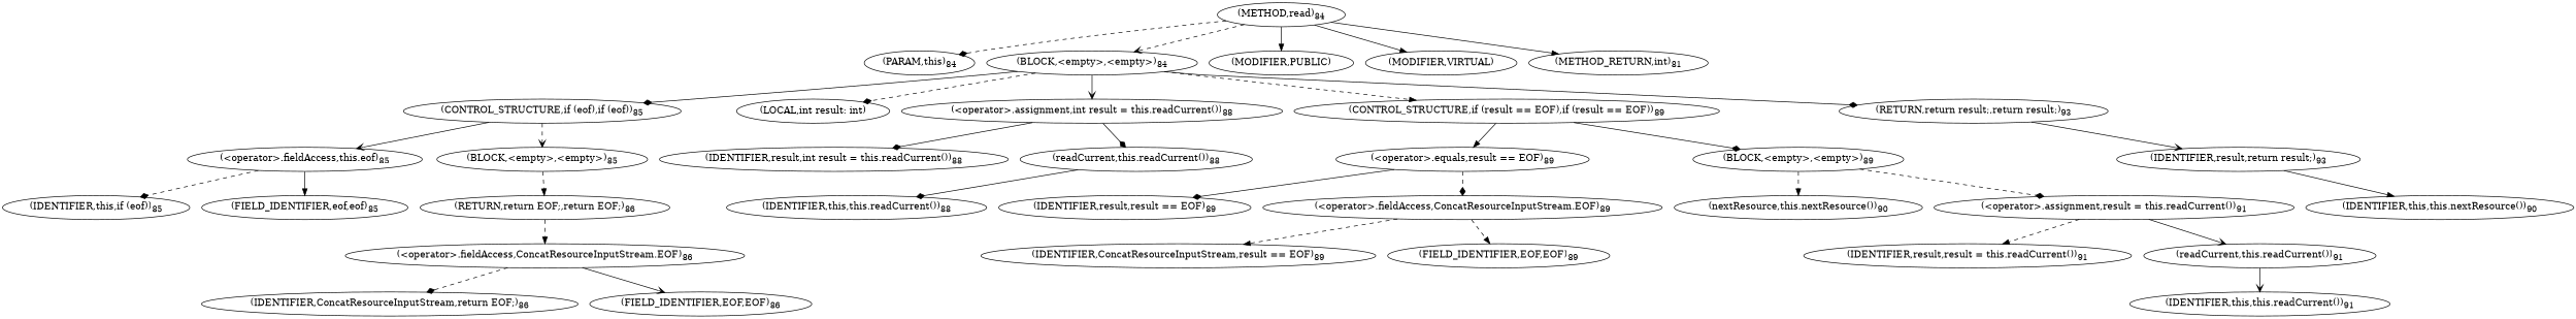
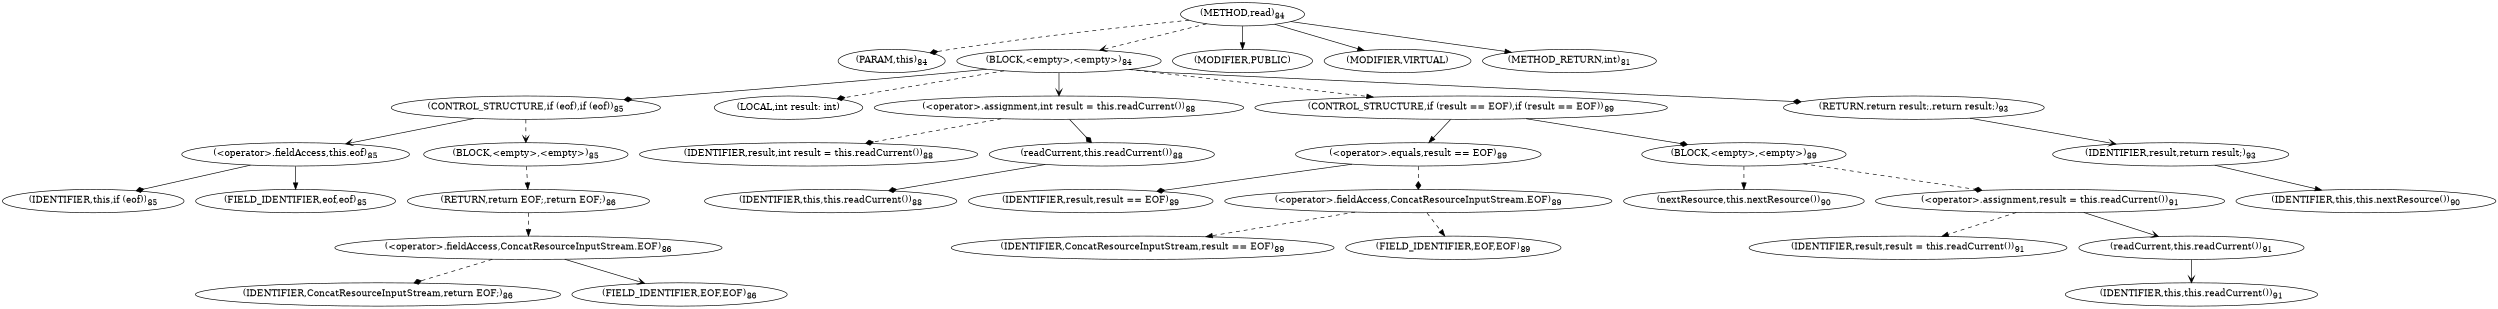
  digraph {
    edge [arrowhead=diamond style=solid]
    n1 [label=<(METHOD,read)<SUB>84</SUB>>]
    n2 [label=<(PARAM,this)<SUB>84</SUB>>]
    n3 [label=<(BLOCK,&lt;empty&gt;,&lt;empty&gt;)<SUB>84</SUB>>]
    n4 [label=<(MODIFIER,PUBLIC)>]
    n5 [label=<(MODIFIER,VIRTUAL)>]
    n6 [label=<(METHOD_RETURN,int)<SUB>81</SUB>>]
    n7 [label=<(CONTROL_STRUCTURE,if (eof),if (eof))<SUB>85</SUB>>]
    n8 [label=<(LOCAL,int result: int)>]
    n9 [label=<(&lt;operator&gt;.assignment,int result = this.readCurrent())<SUB>88</SUB>>]
    n10 [label=<(CONTROL_STRUCTURE,if (result == EOF),if (result == EOF))<SUB>89</SUB>>]
    n11 [label=<(RETURN,return result;,return result;)<SUB>93</SUB>>]
    n12 [label=<(&lt;operator&gt;.fieldAccess,this.eof)<SUB>85</SUB>>]
    n13 [label=<(BLOCK,&lt;empty&gt;,&lt;empty&gt;)<SUB>85</SUB>>]
    n14 [label=<(IDENTIFIER,result,int result = this.readCurrent())<SUB>88</SUB>>]
    n15 [label=<(readCurrent,this.readCurrent())<SUB>88</SUB>>]
    n16 [label=<(&lt;operator&gt;.equals,result == EOF)<SUB>89</SUB>>]
    n17 [label=<(BLOCK,&lt;empty&gt;,&lt;empty&gt;)<SUB>89</SUB>>]
    n18 [label=<(IDENTIFIER,result,return result;)<SUB>93</SUB>>]
    n19 [label=<(IDENTIFIER,this,if (eof))<SUB>85</SUB>>]
    n20 [label=<(FIELD_IDENTIFIER,eof,eof)<SUB>85</SUB>>]
    n21 [label=<(RETURN,return EOF;,return EOF;)<SUB>86</SUB>>]
    n22 [label=<(&lt;operator&gt;.fieldAccess,ConcatResourceInputStream.EOF)<SUB>86</SUB>>]
    n23 [label=<(IDENTIFIER,ConcatResourceInputStream,return EOF;)<SUB>86</SUB>>]
    n24 [label=<(FIELD_IDENTIFIER,EOF,EOF)<SUB>86</SUB>>]
    n25 [label=<(IDENTIFIER,this,this.readCurrent())<SUB>88</SUB>>]
    n26 [label=<(IDENTIFIER,result,result == EOF)<SUB>89</SUB>>]
    n27 [label=<(&lt;operator&gt;.fieldAccess,ConcatResourceInputStream.EOF)<SUB>89</SUB>>]
    n28 [label=<(nextResource,this.nextResource())<SUB>90</SUB>>]
    n29 [label=<(&lt;operator&gt;.assignment,result = this.readCurrent())<SUB>91</SUB>>]
    n30 [label=<(IDENTIFIER,ConcatResourceInputStream,result == EOF)<SUB>89</SUB>>]
    n31 [label=<(FIELD_IDENTIFIER,EOF,EOF)<SUB>89</SUB>>]
    n32 [label=<(IDENTIFIER,result,result = this.readCurrent())<SUB>91</SUB>>]
    n33 [label=<(readCurrent,this.readCurrent())<SUB>91</SUB>>]
    n34 [label=<(IDENTIFIER,this,this.nextResource())<SUB>90</SUB>>]
    n35 [label=<(IDENTIFIER,this,this.readCurrent())<SUB>91</SUB>>]
    n1 -> n2 [style=dashed]
    n1 -> n3 [arrowhead=vee style=dashed]
    n1 -> n4 [arrowhead=normal]
    n1 -> n5 [arrowhead=normal]
    n1 -> n6 [arrowhead=normal]
    n3 -> n7
    n3 -> n8 [style=dashed]
    n3 -> n9 [arrowhead=vee]
    n3 -> n10 [arrowhead=normal style=dashed]
    n3 -> n11
    n7 -> n12 [arrowhead=vee]
    n7 -> n13 [arrowhead=vee style=dashed]
-   n9 -> n14
+   n9 -> n14 [style=dashed]
    n9 -> n15
    n10 -> n16 [arrowhead=normal]
    n10 -> n17
    n11 -> n18 [arrowhead=vee]
-   n12 -> n19 [style=dashed]
+   n12 -> n19
    n12 -> n20 [arrowhead=normal]
    n13 -> n21 [arrowhead=normal style=dashed]
    n15 -> n25
    n16 -> n26
    n16 -> n27 [style=dashed]
    n17 -> n28 [arrowhead=normal style=dashed]
    n17 -> n29 [style=dashed]
    n18 -> n34 [arrowhead=normal]
    n21 -> n22 [arrowhead=normal style=dashed]
    n22 -> n23 [style=dashed]
    n22 -> n24 [arrowhead=vee]
    n27 -> n30 [arrowhead=normal style=dashed]
    n27 -> n31 [arrowhead=normal style=dashed]
    n29 -> n32 [arrowhead=normal style=dashed]
    n29 -> n33 [arrowhead=vee]
    n33 -> n35 [arrowhead=vee]
  }
